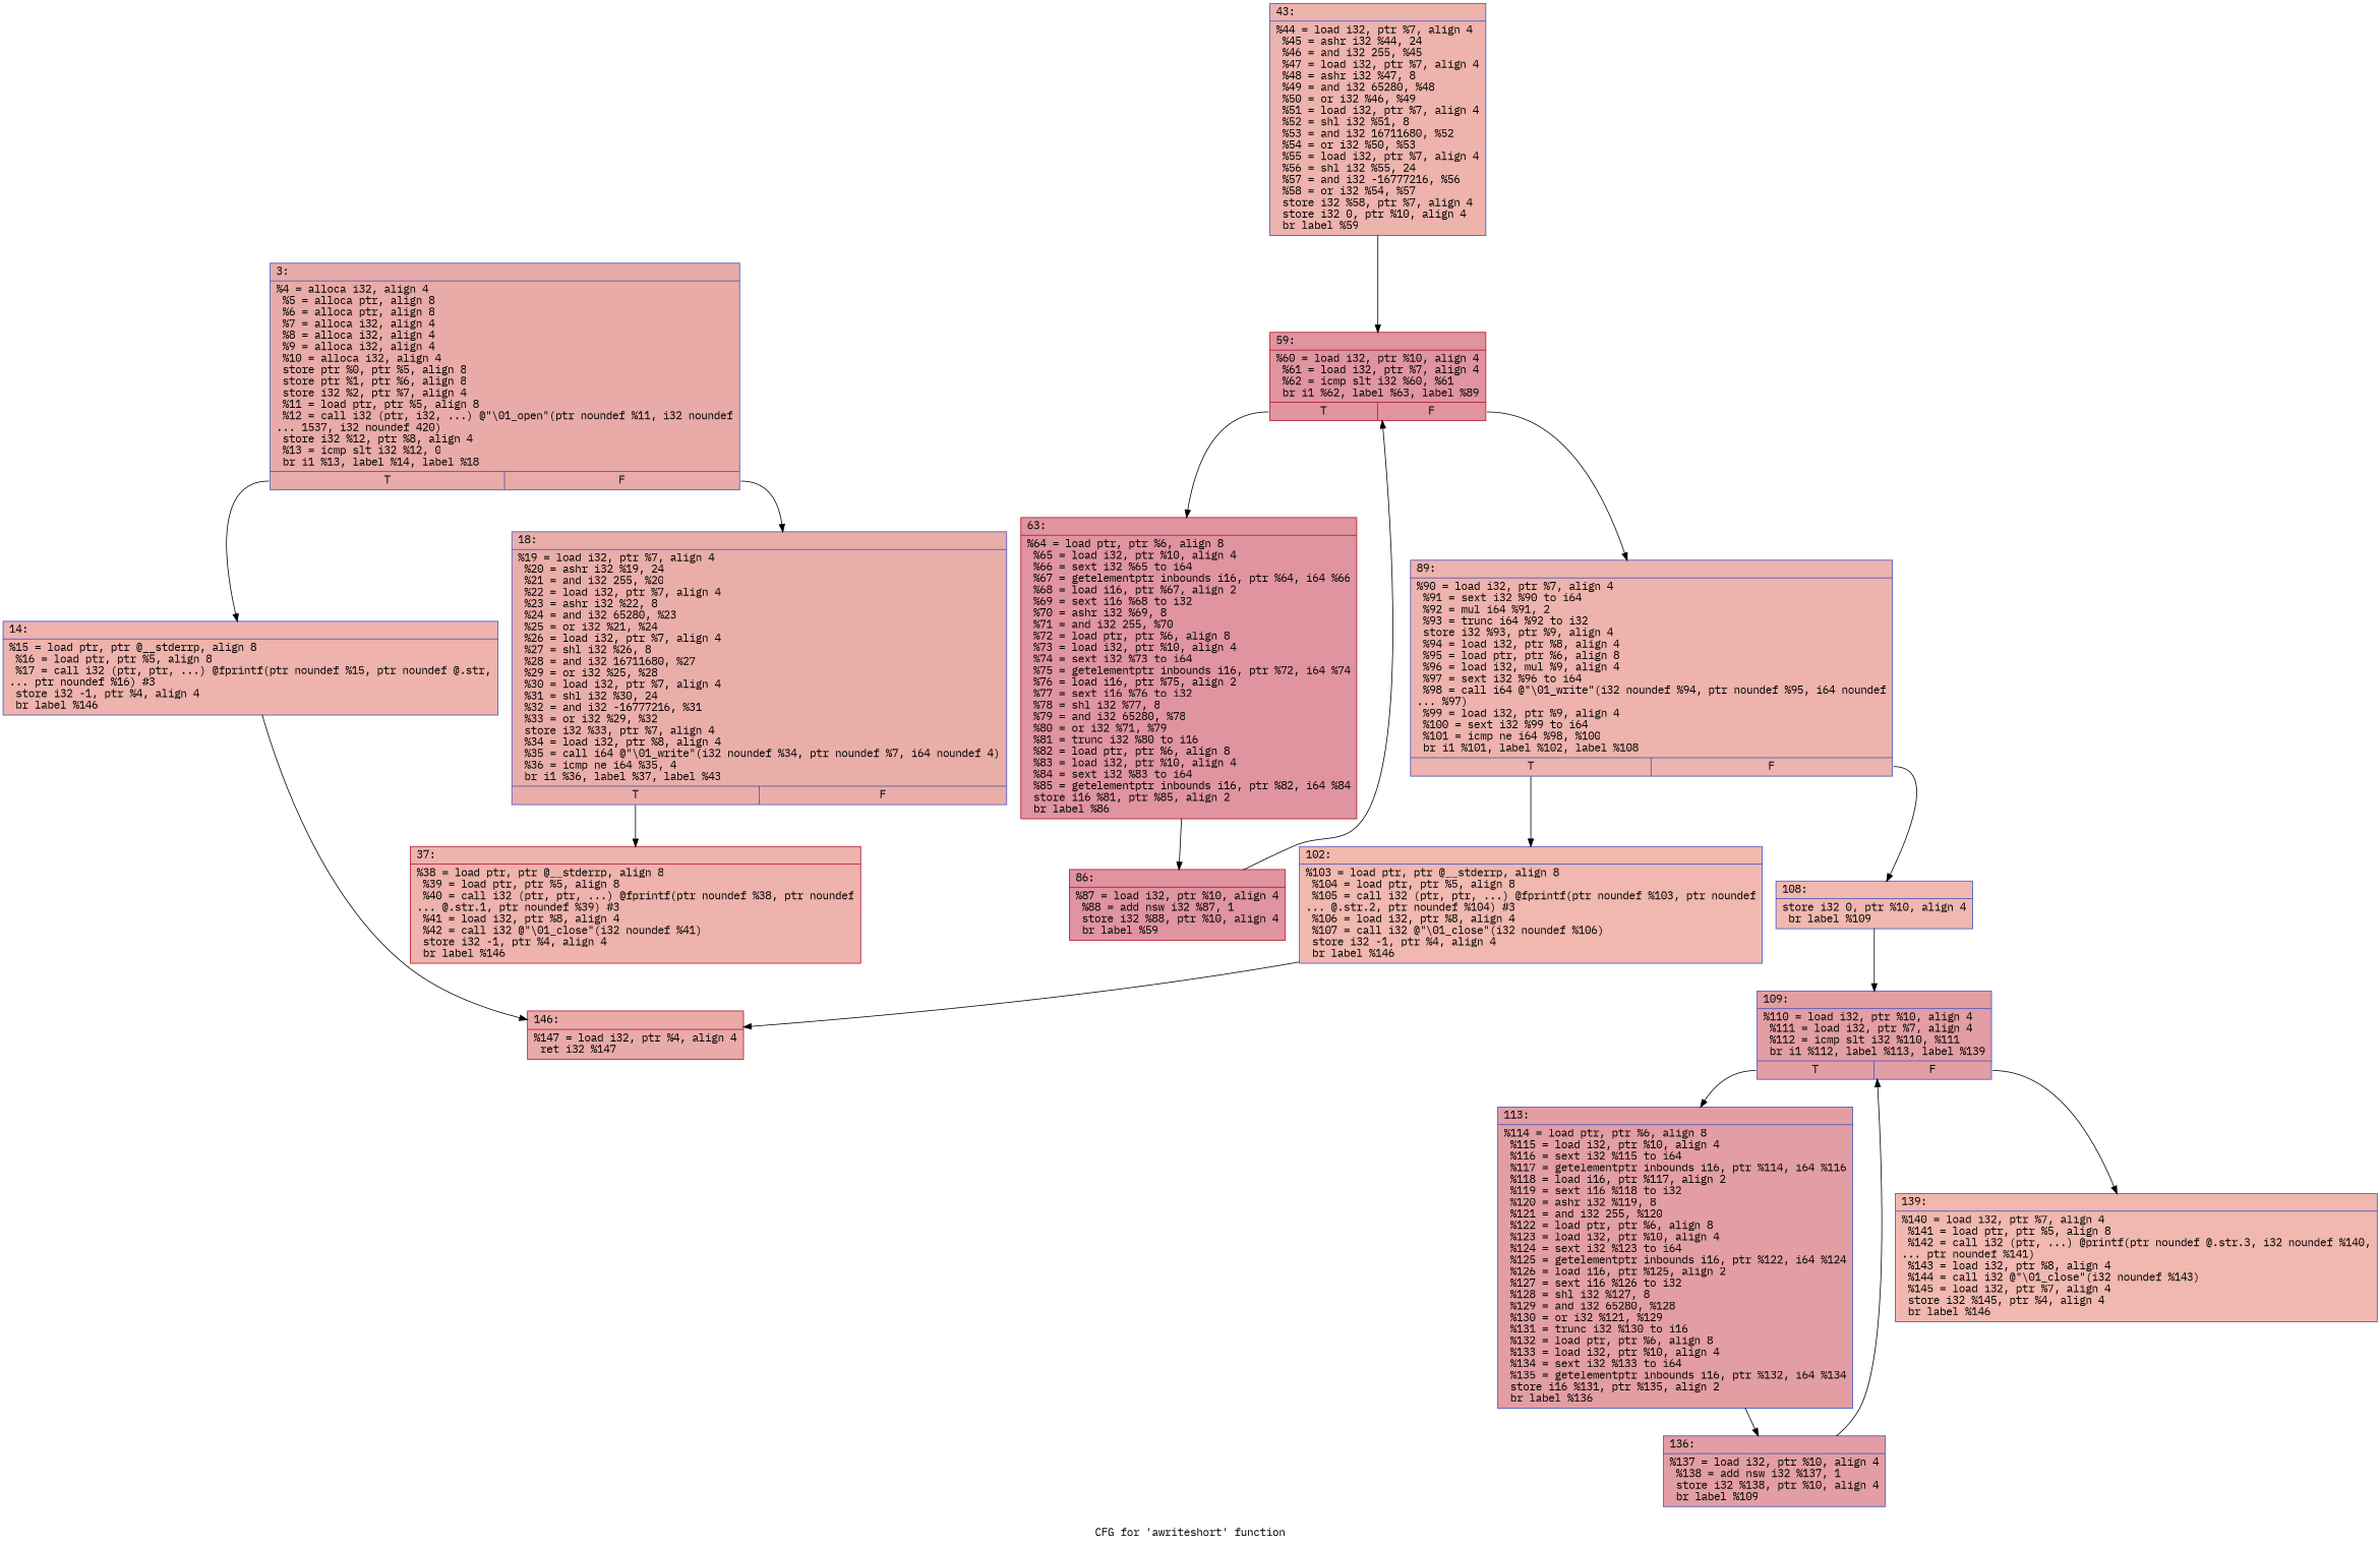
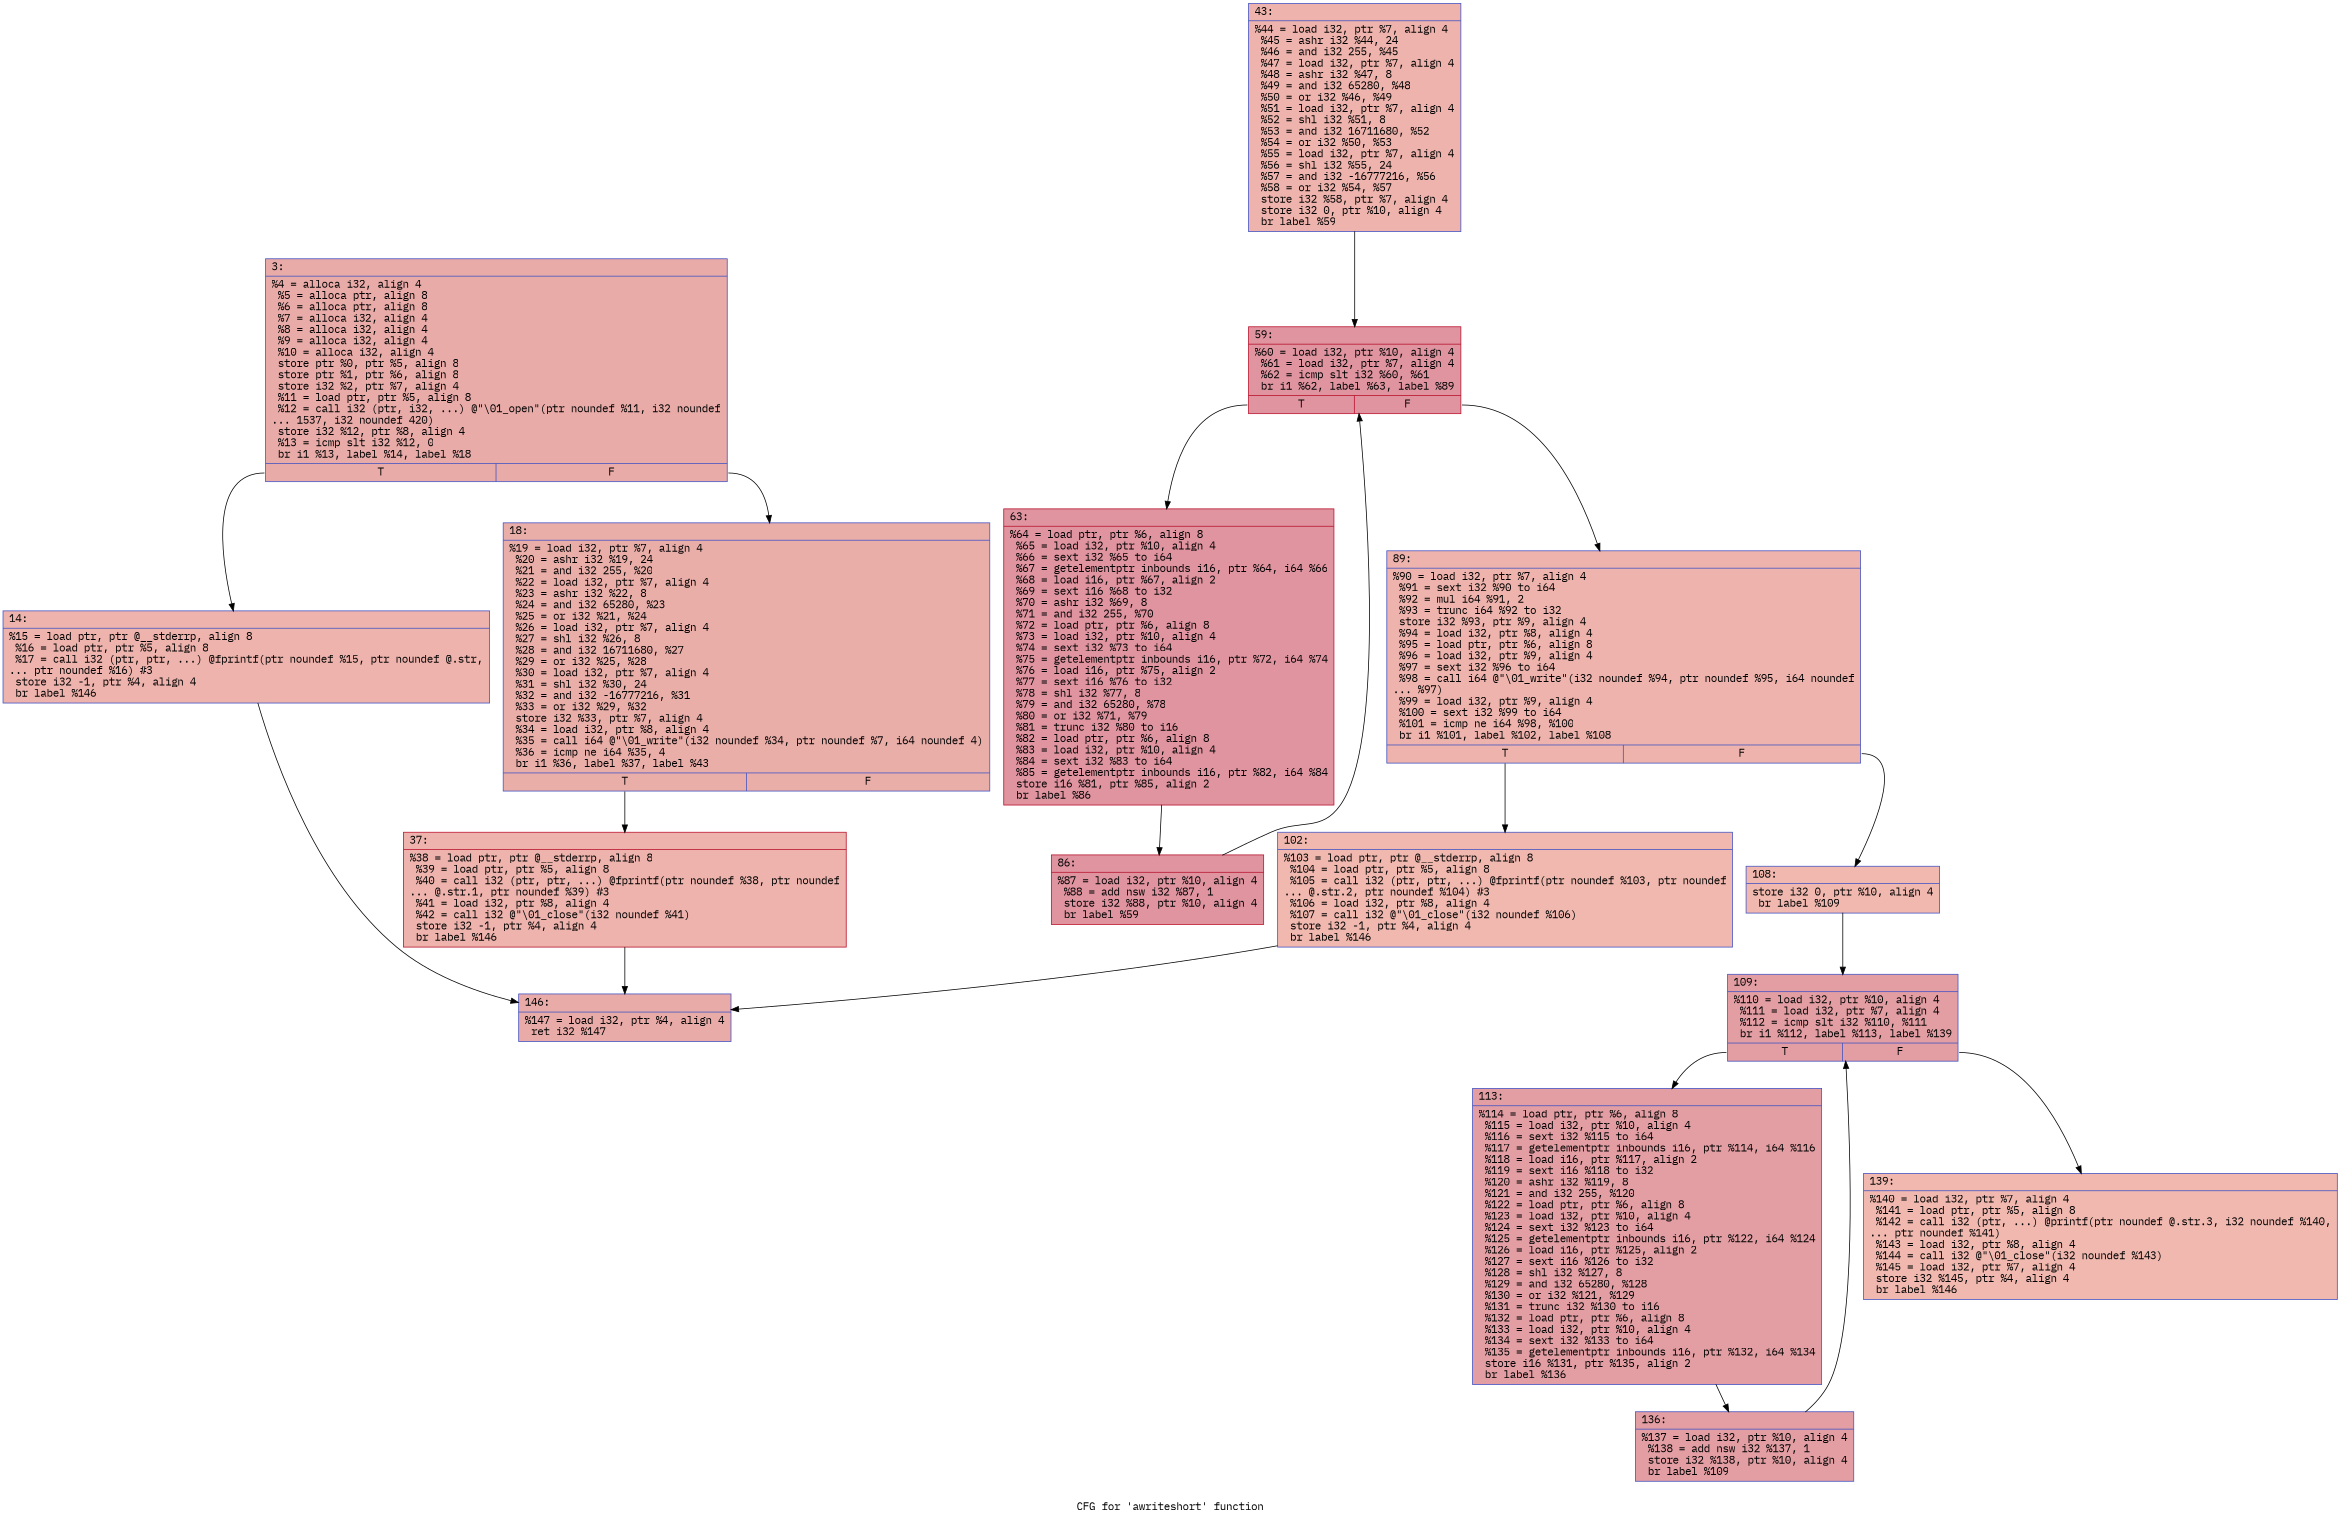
  digraph {
    fontname="IBM Plex Mono"
    label="CFG for 'awriteshort' function"
    node [color="#3d50c3ff" fillcolor="#d6524470" fontname="IBM Plex Mono" shape=record style=filled]
    edge [fontname="IBM Plex Mono"]
    n1 [fillcolor="#cc403a70" label="{3:\l|  %4 = alloca i32, align 4\l  %5 = alloca ptr, align 8\l  %6 = alloca ptr, align 8\l  %7 = alloca i32, align 4\l  %8 = alloca i32, align 4\l  %9 = alloca i32, align 4\l  %10 = alloca i32, align 4\l  store ptr %0, ptr %5, align 8\l  store ptr %1, ptr %6, align 8\l  store i32 %2, ptr %7, align 4\l  %11 = load ptr, ptr %5, align 8\l  %12 = call i32 (ptr, i32, ...) @\"\\01_open\"(ptr noundef %11, i32 noundef\l... 1537, i32 noundef 420)\l  store i32 %12, ptr %8, align 4\l  %13 = icmp slt i32 %12, 0\l  br i1 %13, label %14, label %18\l|{<s0>T|<s1>F}}"]
    n2 [label="{14:\l|  %15 = load ptr, ptr @__stderrp, align 8\l  %16 = load ptr, ptr %5, align 8\l  %17 = call i32 (ptr, ptr, ...) @fprintf(ptr noundef %15, ptr noundef @.str,\l... ptr noundef %16) #3\l  store i32 -1, ptr %4, align 4\l  br label %146\l}"]
    n3 [fillcolor="#d0473d70" label="{18:\l|  %19 = load i32, ptr %7, align 4\l  %20 = ashr i32 %19, 24\l  %21 = and i32 255, %20\l  %22 = load i32, ptr %7, align 4\l  %23 = ashr i32 %22, 8\l  %24 = and i32 65280, %23\l  %25 = or i32 %21, %24\l  %26 = load i32, ptr %7, align 4\l  %27 = shl i32 %26, 8\l  %28 = and i32 16711680, %27\l  %29 = or i32 %25, %28\l  %30 = load i32, ptr %7, align 4\l  %31 = shl i32 %30, 24\l  %32 = and i32 -16777216, %31\l  %33 = or i32 %29, %32\l  store i32 %33, ptr %7, align 4\l  %34 = load i32, ptr %8, align 4\l  %35 = call i64 @\"\\01_write\"(i32 noundef %34, ptr noundef %7, i64 noundef 4)\l  %36 = icmp ne i64 %35, 4\l  br i1 %36, label %37, label %43\l|{<s0>T|<s1>F}}"]
-   n4 [color="#b70d28ff" fillcolor="#cc403a70" label="{146:\l|  %147 = load i32, ptr %4, align 4\l  ret i32 %147\l}"]
+   n4 [fillcolor="#cc403a70" label="{146:\l|  %147 = load i32, ptr %4, align 4\l  ret i32 %147\l}"]
    n5 [color="#b70d28ff" label="{37:\l|  %38 = load ptr, ptr @__stderrp, align 8\l  %39 = load ptr, ptr %5, align 8\l  %40 = call i32 (ptr, ptr, ...) @fprintf(ptr noundef %38, ptr noundef\l... @.str.1, ptr noundef %39) #3\l  %41 = load i32, ptr %8, align 4\l  %42 = call i32 @\"\\01_close\"(i32 noundef %41)\l  store i32 -1, ptr %4, align 4\l  br label %146\l}"]
    n6 [label="{43:\l|  %44 = load i32, ptr %7, align 4\l  %45 = ashr i32 %44, 24\l  %46 = and i32 255, %45\l  %47 = load i32, ptr %7, align 4\l  %48 = ashr i32 %47, 8\l  %49 = and i32 65280, %48\l  %50 = or i32 %46, %49\l  %51 = load i32, ptr %7, align 4\l  %52 = shl i32 %51, 8\l  %53 = and i32 16711680, %52\l  %54 = or i32 %50, %53\l  %55 = load i32, ptr %7, align 4\l  %56 = shl i32 %55, 24\l  %57 = and i32 -16777216, %56\l  %58 = or i32 %54, %57\l  store i32 %58, ptr %7, align 4\l  store i32 0, ptr %10, align 4\l  br label %59\l}"]
    n7 [color="#b70d28ff" fillcolor="#b70d2870" label="{59:\l|  %60 = load i32, ptr %10, align 4\l  %61 = load i32, ptr %7, align 4\l  %62 = icmp slt i32 %60, %61\l  br i1 %62, label %63, label %89\l|{<s0>T|<s1>F}}"]
    n8 [color="#b70d28ff" fillcolor="#b70d2870" label="{63:\l|  %64 = load ptr, ptr %6, align 8\l  %65 = load i32, ptr %10, align 4\l  %66 = sext i32 %65 to i64\l  %67 = getelementptr inbounds i16, ptr %64, i64 %66\l  %68 = load i16, ptr %67, align 2\l  %69 = sext i16 %68 to i32\l  %70 = ashr i32 %69, 8\l  %71 = and i32 255, %70\l  %72 = load ptr, ptr %6, align 8\l  %73 = load i32, ptr %10, align 4\l  %74 = sext i32 %73 to i64\l  %75 = getelementptr inbounds i16, ptr %72, i64 %74\l  %76 = load i16, ptr %75, align 2\l  %77 = sext i16 %76 to i32\l  %78 = shl i32 %77, 8\l  %79 = and i32 65280, %78\l  %80 = or i32 %71, %79\l  %81 = trunc i32 %80 to i16\l  %82 = load ptr, ptr %6, align 8\l  %83 = load i32, ptr %10, align 4\l  %84 = sext i32 %83 to i64\l  %85 = getelementptr inbounds i16, ptr %82, i64 %84\l  store i16 %81, ptr %85, align 2\l  br label %86\l}"]
-   n9 [label="{89:\l|  %90 = load i32, ptr %7, align 4\l  %91 = sext i32 %90 to i64\l  %92 = mul i64 %91, 2\l  %93 = trunc i64 %92 to i32\l  store i32 %93, ptr %9, align 4\l  %94 = load i32, ptr %8, align 4\l  %95 = load ptr, ptr %6, align 8\l  %96 = load i32, mul %9, align 4\l  %97 = sext i32 %96 to i64\l  %98 = call i64 @\"\\01_write\"(i32 noundef %94, ptr noundef %95, i64 noundef\l... %97)\l  %99 = load i32, ptr %9, align 4\l  %100 = sext i32 %99 to i64\l  %101 = icmp ne i64 %98, %100\l  br i1 %101, label %102, label %108\l|{<s0>T|<s1>F}}"]
+   n9 [label="{89:\l|  %90 = load i32, ptr %7, align 4\l  %91 = sext i32 %90 to i64\l  %92 = mul i64 %91, 2\l  %93 = trunc i64 %92 to i32\l  store i32 %93, ptr %9, align 4\l  %94 = load i32, ptr %8, align 4\l  %95 = load ptr, ptr %6, align 8\l  %96 = load i32, ptr %9, align 4\l  %97 = sext i32 %96 to i64\l  %98 = call i64 @\"\\01_write\"(i32 noundef %94, ptr noundef %95, i64 noundef\l... %97)\l  %99 = load i32, ptr %9, align 4\l  %100 = sext i32 %99 to i64\l  %101 = icmp ne i64 %98, %100\l  br i1 %101, label %102, label %108\l|{<s0>T|<s1>F}}"]
    n10 [color="#b70d28ff" fillcolor="#b70d2870" label="{86:\l|  %87 = load i32, ptr %10, align 4\l  %88 = add nsw i32 %87, 1\l  store i32 %88, ptr %10, align 4\l  br label %59\l}"]
    n11 [fillcolor="#dc5d4a70" label="{102:\l|  %103 = load ptr, ptr @__stderrp, align 8\l  %104 = load ptr, ptr %5, align 8\l  %105 = call i32 (ptr, ptr, ...) @fprintf(ptr noundef %103, ptr noundef\l... @.str.2, ptr noundef %104) #3\l  %106 = load i32, ptr %8, align 4\l  %107 = call i32 @\"\\01_close\"(i32 noundef %106)\l  store i32 -1, ptr %4, align 4\l  br label %146\l}"]
    n12 [fillcolor="#dc5d4a70" label="{108:\l|  store i32 0, ptr %10, align 4\l  br label %109\l}"]
    n13 [fillcolor="#be242e70" label="{109:\l|  %110 = load i32, ptr %10, align 4\l  %111 = load i32, ptr %7, align 4\l  %112 = icmp slt i32 %110, %111\l  br i1 %112, label %113, label %139\l|{<s0>T|<s1>F}}"]
    n14 [fillcolor="#be242e70" label="{113:\l|  %114 = load ptr, ptr %6, align 8\l  %115 = load i32, ptr %10, align 4\l  %116 = sext i32 %115 to i64\l  %117 = getelementptr inbounds i16, ptr %114, i64 %116\l  %118 = load i16, ptr %117, align 2\l  %119 = sext i16 %118 to i32\l  %120 = ashr i32 %119, 8\l  %121 = and i32 255, %120\l  %122 = load ptr, ptr %6, align 8\l  %123 = load i32, ptr %10, align 4\l  %124 = sext i32 %123 to i64\l  %125 = getelementptr inbounds i16, ptr %122, i64 %124\l  %126 = load i16, ptr %125, align 2\l  %127 = sext i16 %126 to i32\l  %128 = shl i32 %127, 8\l  %129 = and i32 65280, %128\l  %130 = or i32 %121, %129\l  %131 = trunc i32 %130 to i16\l  %132 = load ptr, ptr %6, align 8\l  %133 = load i32, ptr %10, align 4\l  %134 = sext i32 %133 to i64\l  %135 = getelementptr inbounds i16, ptr %132, i64 %134\l  store i16 %131, ptr %135, align 2\l  br label %136\l}"]
    n15 [fillcolor="#dc5d4a70" label="{139:\l|  %140 = load i32, ptr %7, align 4\l  %141 = load ptr, ptr %5, align 8\l  %142 = call i32 (ptr, ...) @printf(ptr noundef @.str.3, i32 noundef %140,\l... ptr noundef %141)\l  %143 = load i32, ptr %8, align 4\l  %144 = call i32 @\"\\01_close\"(i32 noundef %143)\l  %145 = load i32, ptr %7, align 4\l  store i32 %145, ptr %4, align 4\l  br label %146\l}"]
    n16 [fillcolor="#be242e70" label="{136:\l|  %137 = load i32, ptr %10, align 4\l  %138 = add nsw i32 %137, 1\l  store i32 %138, ptr %10, align 4\l  br label %109\l}"]
    n1 -> n2 [tailport=s0]
    n1 -> n3 [tailport=s1]
    n2 -> n4
    n3 -> n5 [tailport=s0]
+   n5 -> n4
    n6 -> n7
    n7 -> n8 [tailport=s0]
    n7 -> n9 [tailport=s1]
    n8 -> n10
    n9 -> n11 [tailport=s0]
    n9 -> n12 [tailport=s1]
    n10 -> n7
    n11 -> n4
    n12 -> n13
    n13 -> n14 [tailport=s0]
    n13 -> n15 [tailport=s1]
    n14 -> n16
    n16 -> n13
  }
